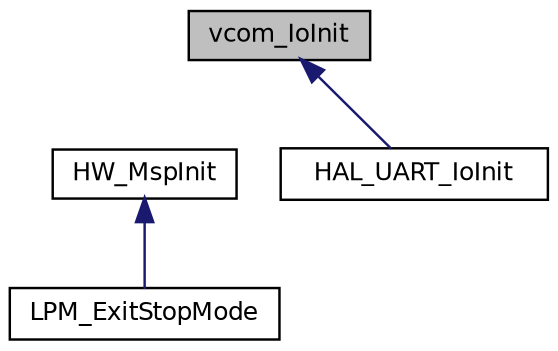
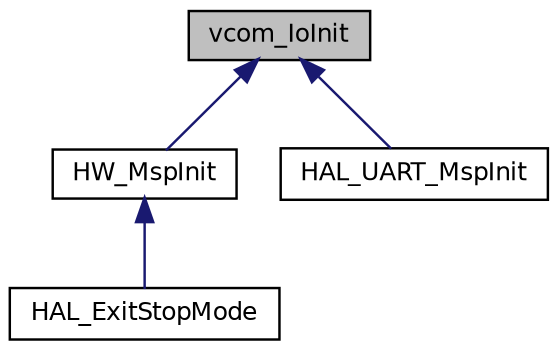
  digraph {
    rankdir=TB
    node [color=black fillcolor=white fontname=Helvetica fontsize=10 shape=record style=filled]
    edge [color=midnightblue dir=back fontname=Helvetica fontsize=10 labelfontname=Helvetica labelfontsize=10 style=solid]
    n1 [fillcolor=grey75 fontcolor=black height=0.2 label=vcom_IoInit width=0.4]
    n2 [height=0.2 label=HW_MspInit width=0.4]
-   n3 [height=0.2 label=HAL_UART_IoInit width=0.4]
-   n4 [height=0.2 label=LPM_ExitStopMode width=0.4]
+   n3 [height=0.2 label=HAL_UART_MspInit width=0.4]
+   n4 [height=0.2 label=HAL_ExitStopMode width=0.4]
+   n1 -> n2
    n1 -> n3
    n2 -> n4
  }
